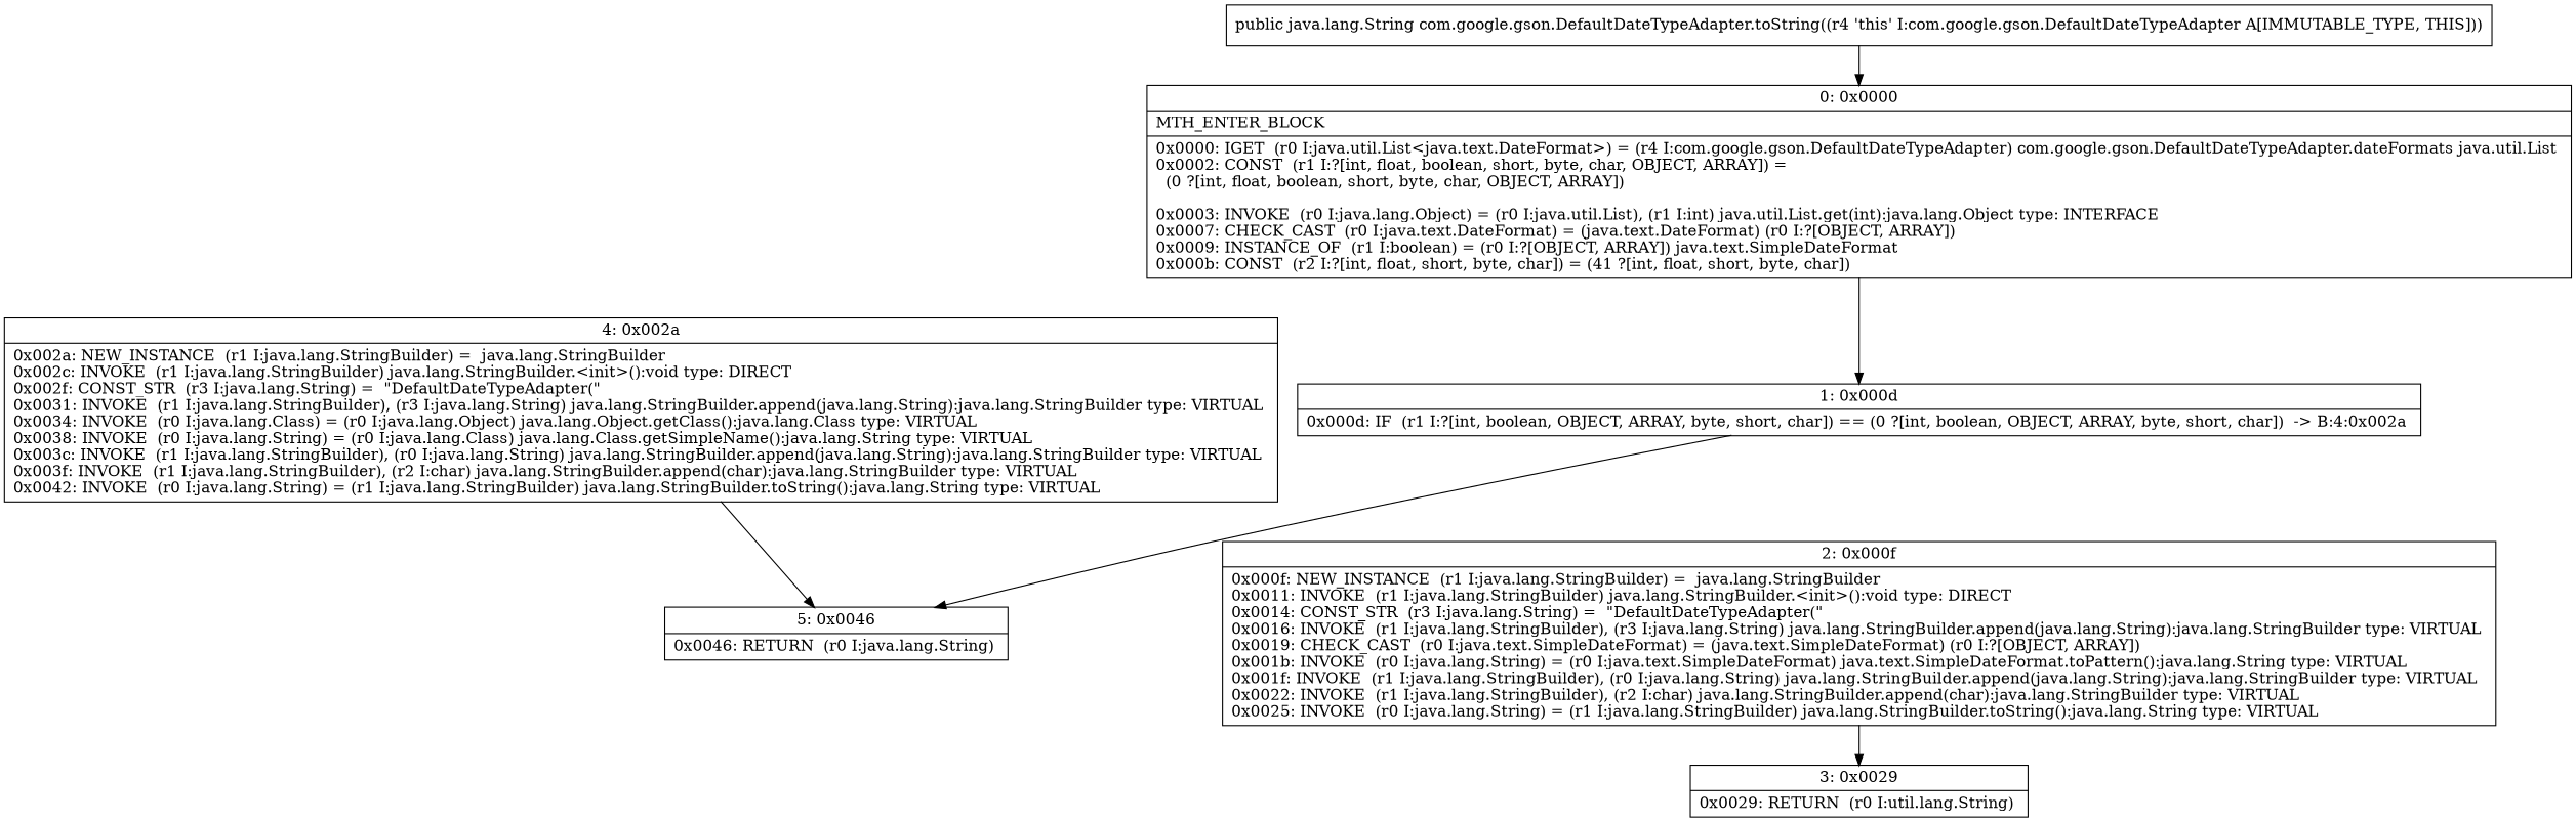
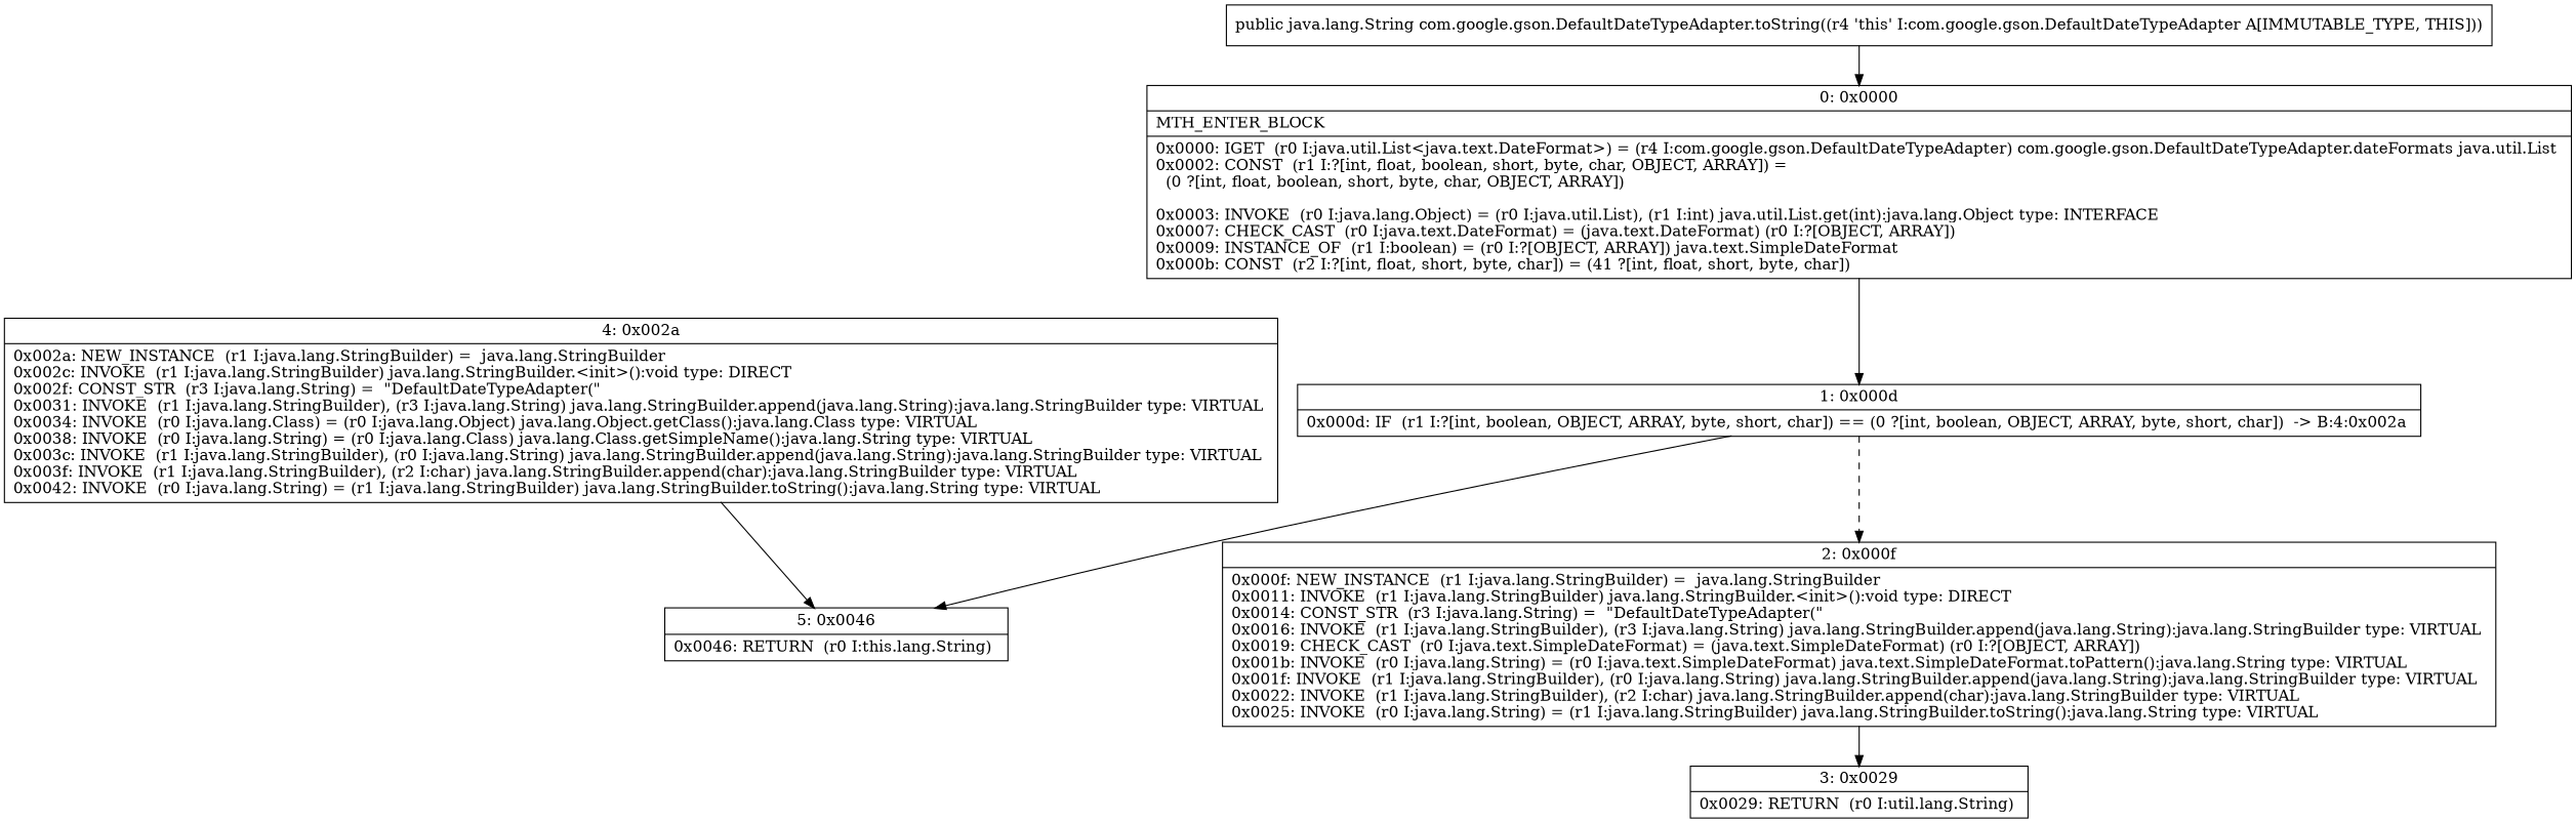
  digraph {
    node [shape=record]
    n1 [label="{0\:\ 0x0000|MTH_ENTER_BLOCK\l|0x0000: IGET  (r0 I:java.util.List\<java.text.DateFormat\>) = (r4 I:com.google.gson.DefaultDateTypeAdapter) com.google.gson.DefaultDateTypeAdapter.dateFormats java.util.List \l0x0002: CONST  (r1 I:?[int, float, boolean, short, byte, char, OBJECT, ARRAY]) = \l  (0 ?[int, float, boolean, short, byte, char, OBJECT, ARRAY])\l \l0x0003: INVOKE  (r0 I:java.lang.Object) = (r0 I:java.util.List), (r1 I:int) java.util.List.get(int):java.lang.Object type: INTERFACE \l0x0007: CHECK_CAST  (r0 I:java.text.DateFormat) = (java.text.DateFormat) (r0 I:?[OBJECT, ARRAY]) \l0x0009: INSTANCE_OF  (r1 I:boolean) = (r0 I:?[OBJECT, ARRAY]) java.text.SimpleDateFormat \l0x000b: CONST  (r2 I:?[int, float, short, byte, char]) = (41 ?[int, float, short, byte, char]) \l}"]
    n2 [label="{1\:\ 0x000d|0x000d: IF  (r1 I:?[int, boolean, OBJECT, ARRAY, byte, short, char]) == (0 ?[int, boolean, OBJECT, ARRAY, byte, short, char])  \-\> B:4:0x002a \l}"]
    n3 [label="{2\:\ 0x000f|0x000f: NEW_INSTANCE  (r1 I:java.lang.StringBuilder) =  java.lang.StringBuilder \l0x0011: INVOKE  (r1 I:java.lang.StringBuilder) java.lang.StringBuilder.\<init\>():void type: DIRECT \l0x0014: CONST_STR  (r3 I:java.lang.String) =  \"DefaultDateTypeAdapter(\" \l0x0016: INVOKE  (r1 I:java.lang.StringBuilder), (r3 I:java.lang.String) java.lang.StringBuilder.append(java.lang.String):java.lang.StringBuilder type: VIRTUAL \l0x0019: CHECK_CAST  (r0 I:java.text.SimpleDateFormat) = (java.text.SimpleDateFormat) (r0 I:?[OBJECT, ARRAY]) \l0x001b: INVOKE  (r0 I:java.lang.String) = (r0 I:java.text.SimpleDateFormat) java.text.SimpleDateFormat.toPattern():java.lang.String type: VIRTUAL \l0x001f: INVOKE  (r1 I:java.lang.StringBuilder), (r0 I:java.lang.String) java.lang.StringBuilder.append(java.lang.String):java.lang.StringBuilder type: VIRTUAL \l0x0022: INVOKE  (r1 I:java.lang.StringBuilder), (r2 I:char) java.lang.StringBuilder.append(char):java.lang.StringBuilder type: VIRTUAL \l0x0025: INVOKE  (r0 I:java.lang.String) = (r1 I:java.lang.StringBuilder) java.lang.StringBuilder.toString():java.lang.String type: VIRTUAL \l}"]
-   n4 [label="{5\:\ 0x0046|0x0046: RETURN  (r0 I:java.lang.String) \l}"]
+   n4 [label="{5\:\ 0x0046|0x0046: RETURN  (r0 I:this.lang.String) \l}"]
    n5 [label="{3\:\ 0x0029|0x0029: RETURN  (r0 I:util.lang.String) \l}"]
    n6 [label="{4\:\ 0x002a|0x002a: NEW_INSTANCE  (r1 I:java.lang.StringBuilder) =  java.lang.StringBuilder \l0x002c: INVOKE  (r1 I:java.lang.StringBuilder) java.lang.StringBuilder.\<init\>():void type: DIRECT \l0x002f: CONST_STR  (r3 I:java.lang.String) =  \"DefaultDateTypeAdapter(\" \l0x0031: INVOKE  (r1 I:java.lang.StringBuilder), (r3 I:java.lang.String) java.lang.StringBuilder.append(java.lang.String):java.lang.StringBuilder type: VIRTUAL \l0x0034: INVOKE  (r0 I:java.lang.Class) = (r0 I:java.lang.Object) java.lang.Object.getClass():java.lang.Class type: VIRTUAL \l0x0038: INVOKE  (r0 I:java.lang.String) = (r0 I:java.lang.Class) java.lang.Class.getSimpleName():java.lang.String type: VIRTUAL \l0x003c: INVOKE  (r1 I:java.lang.StringBuilder), (r0 I:java.lang.String) java.lang.StringBuilder.append(java.lang.String):java.lang.StringBuilder type: VIRTUAL \l0x003f: INVOKE  (r1 I:java.lang.StringBuilder), (r2 I:char) java.lang.StringBuilder.append(char):java.lang.StringBuilder type: VIRTUAL \l0x0042: INVOKE  (r0 I:java.lang.String) = (r1 I:java.lang.StringBuilder) java.lang.StringBuilder.toString():java.lang.String type: VIRTUAL \l}"]
    n7 [label="{public java.lang.String com.google.gson.DefaultDateTypeAdapter.toString((r4 'this' I:com.google.gson.DefaultDateTypeAdapter A[IMMUTABLE_TYPE, THIS])) }"]
    n1 -> n2
+   n2 -> n3 [style=dashed]
    n2 -> n4
    n3 -> n5
    n6 -> n4
    n7 -> n1
  }
